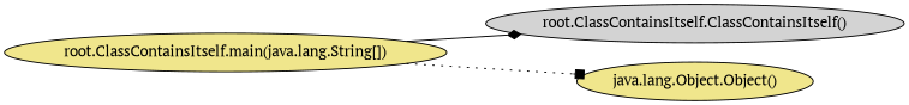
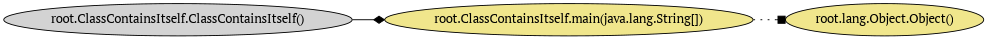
  digraph {
    fontname="PT Serif"
    rankdir=LR
    node [fillcolor=khaki fontname="PT Serif" style=filled]
    edge [fontname="PT Serif"]
    n1 [fillcolor=lightgrey label="root.ClassContainsItself.ClassContainsItself()"]
-   n2 [label="java.lang.Object.Object()"]
+   n2 [label="root.lang.Object.Object()"]
    n3 [label="root.ClassContainsItself.main(java.lang.String[])"]
-   n3 -> n1 [arrowhead=diamond style=solid]
+   n1 -> n3 [arrowhead=diamond style=solid]
    n3 -> n2 [arrowhead=box style=dotted]
  }
